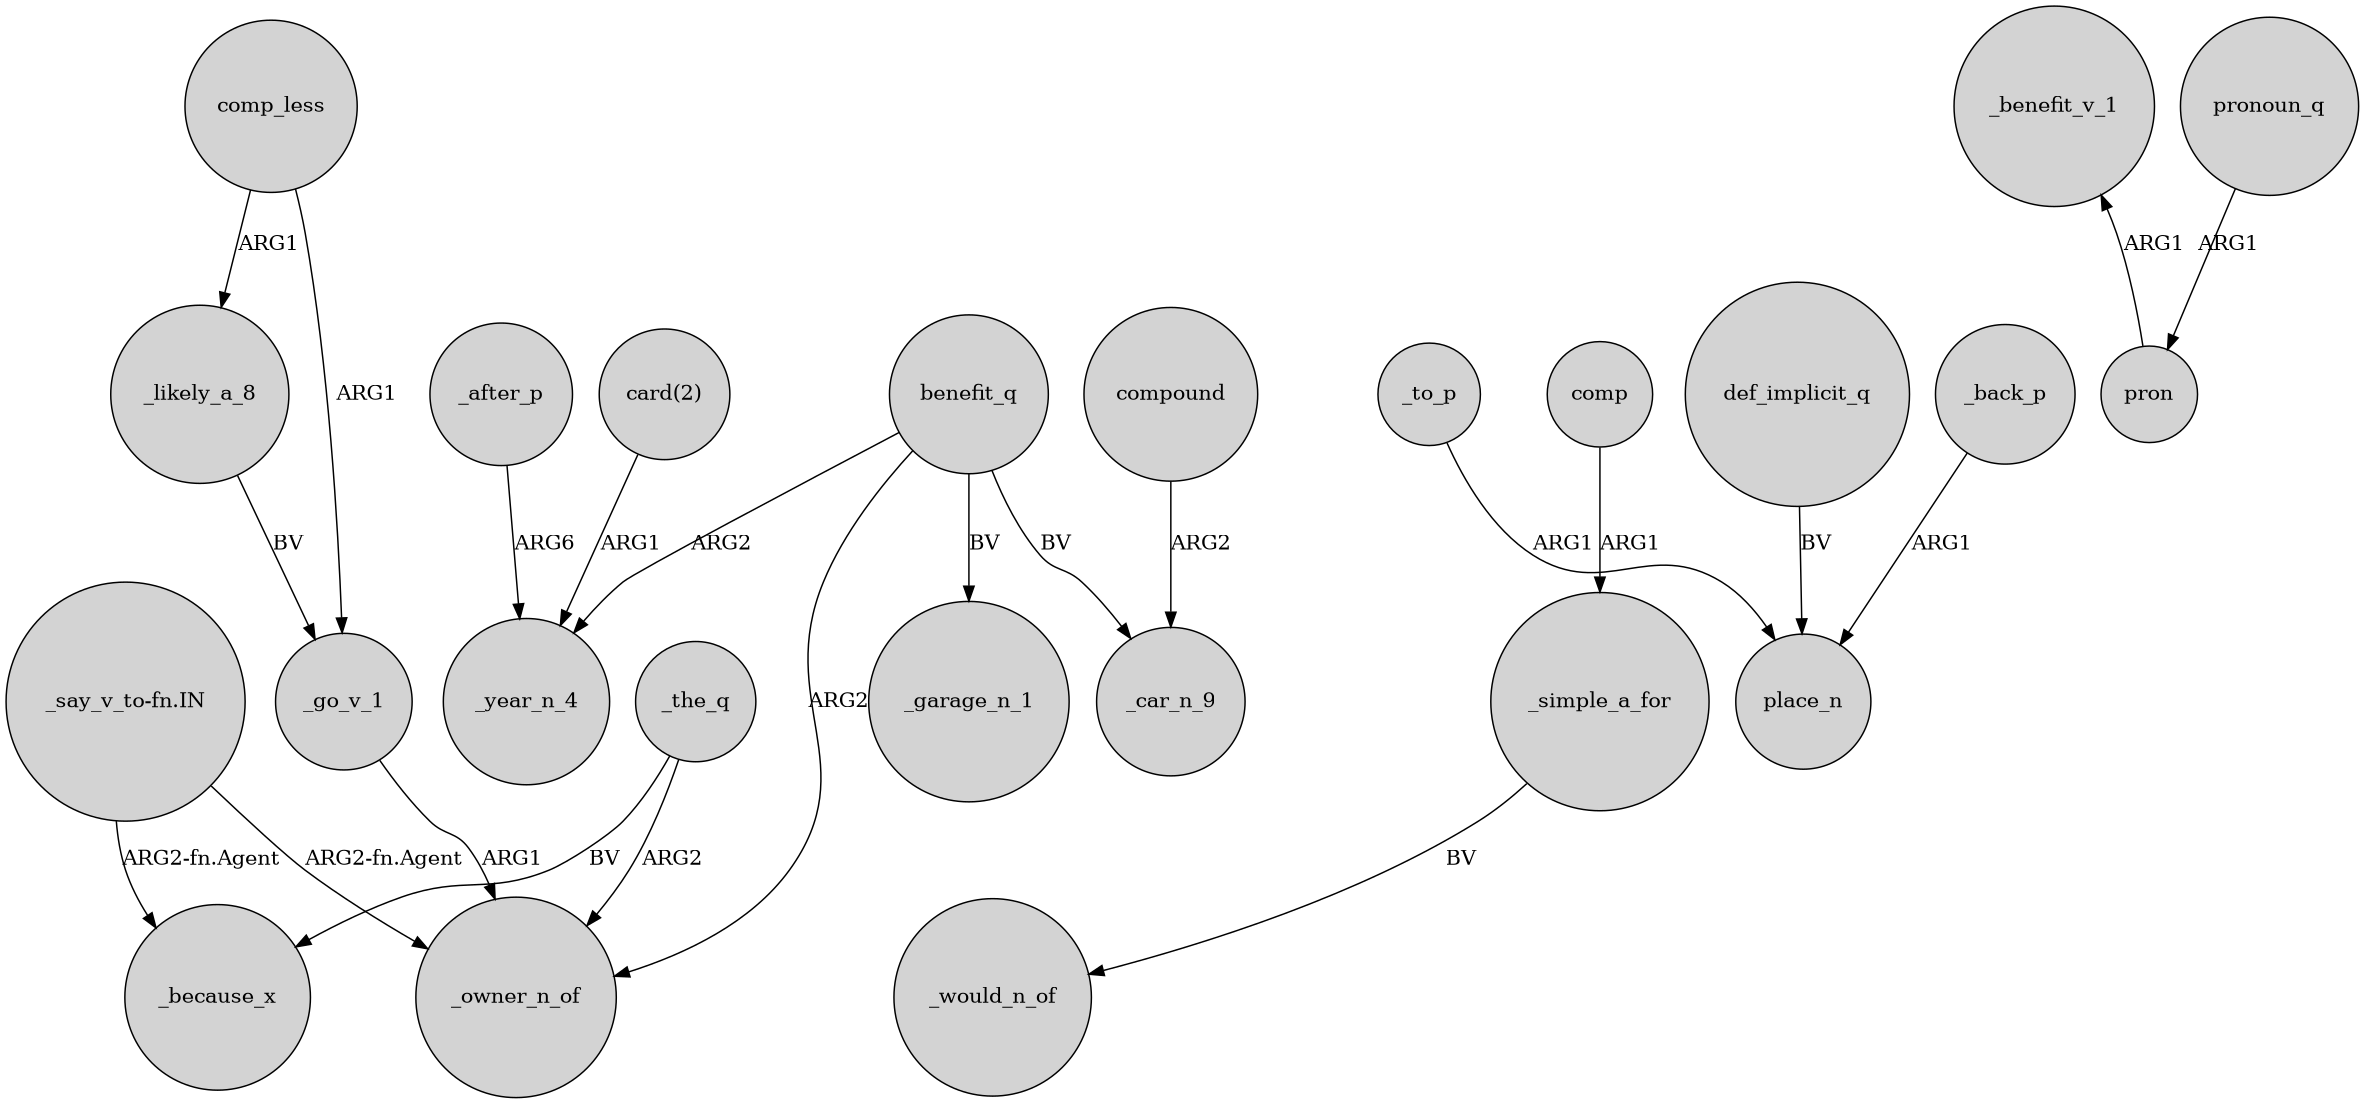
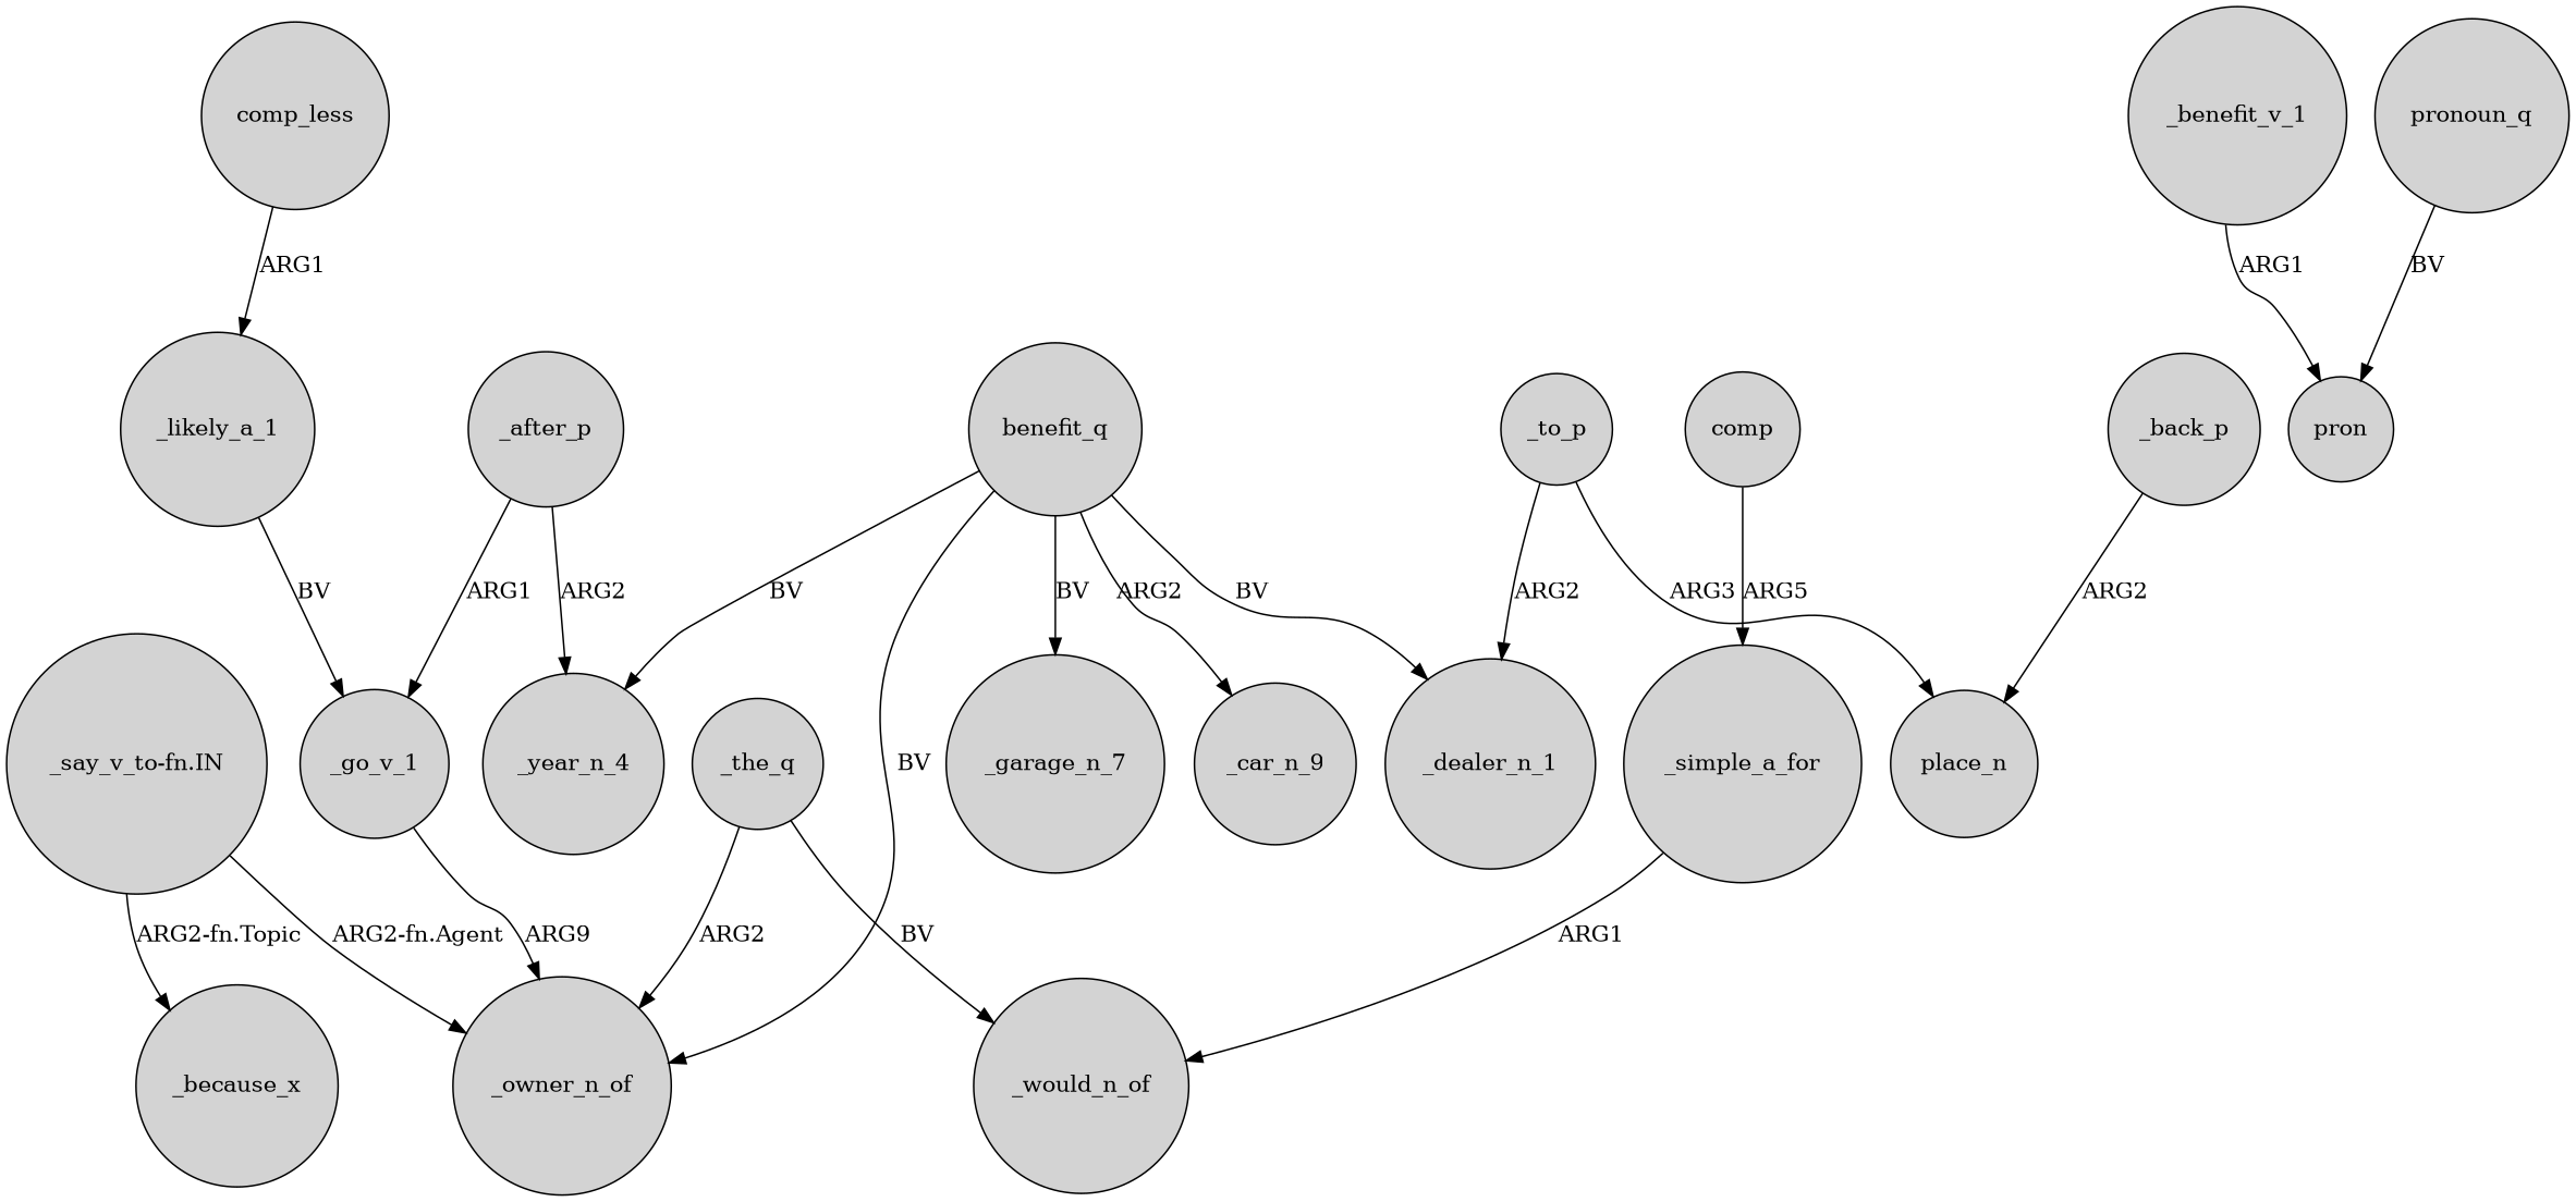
  digraph {
    node [shape=circle style=filled]
    _go_v_1
    _owner_n_of
-   def_implicit_q
    place_n
    n5 [label=_would_n_of]
    "_say_v_to-fn.IN"
    _because_x
-   _likely_a_1 [label=_likely_a_8]
+   _likely_a_1
    _benefit_v_1
    pron
    pronoun_q
    _after_p
    n13 [label=_year_n_4]
    n14 [label=_car_n_9]
-   compound
-   "card(2)"
    _the_q
    _to_p
+   _dealer_n_1
    n20 [label=benefit_q]
-   _garage_n_1
+   _garage_n_1 [label=_garage_n_7]
    comp_less
    _back_p
    _simple_a_for
    comp
-   _go_v_1 -> _owner_n_of [label=ARG1]
-   def_implicit_q -> place_n [label=BV]
+   _go_v_1 -> _owner_n_of [label=ARG9]
    "_say_v_to-fn.IN" -> _owner_n_of [label="ARG2-fn.Agent"]
-   "_say_v_to-fn.IN" -> _because_x [label="ARG2-fn.Agent"]
+   "_say_v_to-fn.IN" -> _because_x [label="ARG2-fn.Topic"]
    _likely_a_1 -> _go_v_1 [label=BV]
-   pron -> _benefit_v_1 [label=ARG1]
-   pronoun_q -> pron [label=ARG1]
-   comp_less -> _go_v_1 [label=ARG1]
-   _after_p -> n13 [label=ARG6]
-   compound -> n14 [label=ARG2]
-   "card(2)" -> n13 [label=ARG1]
+   _benefit_v_1 -> pron [label=ARG1]
+   pronoun_q -> pron [label=BV]
+   _after_p -> _go_v_1 [label=ARG1]
+   _after_p -> n13 [label=ARG2]
    _the_q -> _owner_n_of [label=ARG2]
-   _the_q -> _because_x [label=BV]
-   _to_p -> place_n [label=ARG1]
-   n20 -> _owner_n_of [label=ARG2]
-   n20 -> n13 [label=ARG2]
-   n20 -> n14 [label=BV]
+   _the_q -> n5 [label=BV]
+   _to_p -> place_n [label=ARG3]
+   _to_p -> _dealer_n_1 [label=ARG2]
+   n20 -> _owner_n_of [label=BV]
+   n20 -> n13 [label=BV]
+   n20 -> n14 [label=ARG2]
+   n20 -> _dealer_n_1 [label=BV]
    n20 -> _garage_n_1 [label=BV]
    comp_less -> _likely_a_1 [label=ARG1]
-   _back_p -> place_n [label=ARG1]
-   _simple_a_for -> n5 [label=BV]
-   comp -> _simple_a_for [label=ARG1]
+   _back_p -> place_n [label=ARG2]
+   _simple_a_for -> n5 [label=ARG1]
+   comp -> _simple_a_for [label=ARG5]
  }
